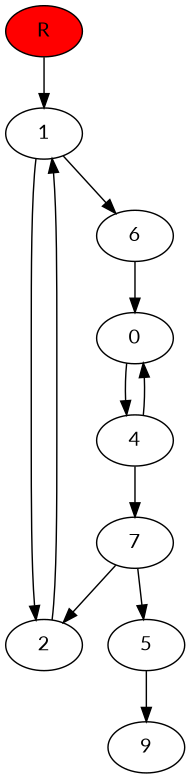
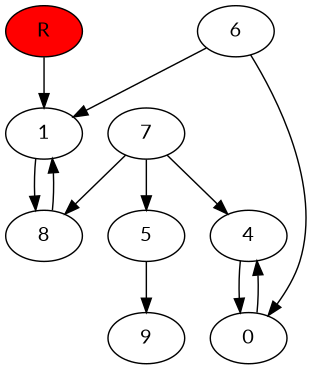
  digraph {
    fontname=Lato
    node [fontname=Lato]
    edge [fontname=Lato]
    1
-   8 [label=2]
+   8
    7
    4
    5
    n6 [label=0]
    9
    6
    R [fillcolor="#ff0000" style=filled]
    1 -> 8
    8 -> 1
    7 -> 8
-   4 -> 7
+   7 -> 4
    7 -> 5
    4 -> n6
    5 -> 9
    n6 -> 4
-   1 -> 6
+   6 -> 1
    6 -> n6
    R -> 1
  }
